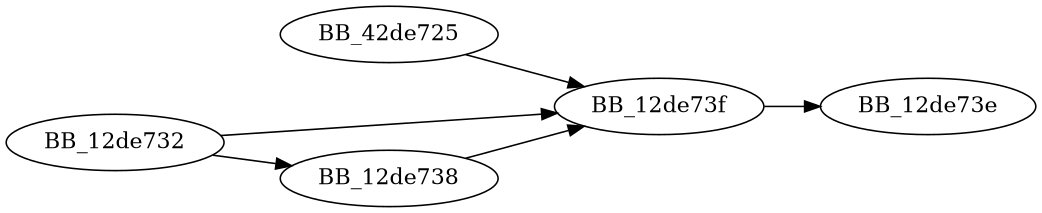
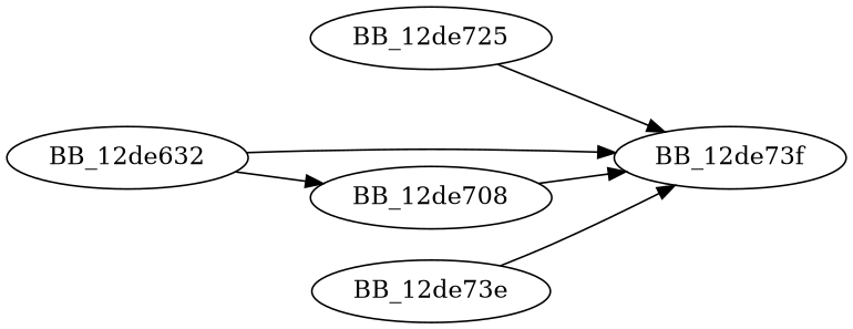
  digraph {
    rankdir=LR
-   BB_12de725 [label=BB_42de725]
+   BB_12de725
    BB_12de73f
-   BB_12de732
-   BB_12de738
+   BB_12de732 [label=BB_12de632]
+   BB_12de738 [label=BB_12de708]
    BB_12de73e
    BB_12de725 -> BB_12de73f
    BB_12de732 -> BB_12de73f
    BB_12de732 -> BB_12de738
    BB_12de738 -> BB_12de73f
-   BB_12de73f -> BB_12de73e
+   BB_12de73e -> BB_12de73f
  }
